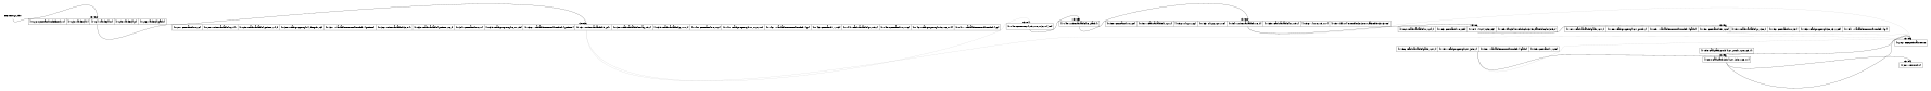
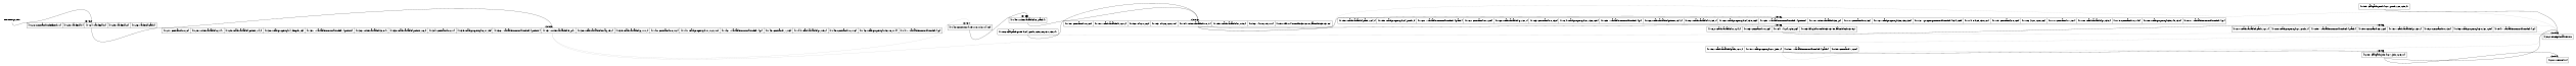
  digraph {
    rankdir=LR
    node [shape=record]
    edge [headport=n tailport=s]
    n1 [label=BB_entry1290 shape=none]
    n2 [label="{47122: constant[undefined,v1]|47123: vardecl['i']|47124: vardecl['n']|47125: vardecl['p']|47126: vardecl['path']}"]
    n3 [label="{47127: constant[0.0,v2]|47128: write-variable[v2,'i']*|47129: read-variable['points',v4,-]|47130: read-property[v4,'length',v3]|47131: \<variable-non-null-undef\>['points']|47132: write-variable[v3,'n']*|47133: read-variable['points',v6,-]|47134: constant[0.0,v7]|47135: read-property[v6,v7,v5]|47136: \<variable-non-null-undef\>['points']|47137: write-variable[v5,'p']*|47138: read-variable['Array',v9,-]|47139: read-variable['p',v11,-]|47140: constant[0.0,v12]|47141: read-property[v11,v12,v10]|47142: \<variable-non-null-undef\>['p']|47143: constant[\",\",v13]|47144: read-variable['p',v15,-]|47145: constant[1.0,v16]|47146: read-property[v15,v16,v14]|47147: \<variable-non-null-undef\>['p']}"]
    n4 [label="{47148: construct [-,v9,v10,v13,v14,v8]}"]
    n5 [label="{47202: exceptional-return}"]
    n6 [label="{47149: write-variable[v8,'path']*}"]
    n7 [label="{47150: constant[1.0,v20]|47151: read-variable['i',v21,-]|47152: +[v21,v22]|47153: +[v22,v20,v18]|47154: write-variable[v18,'i']|47155: read-variable['n',v19,-]|47156: \<[v18,v19,v17]|47157: if[v17](true-block:13787,false-block:13788)}"]
+   n8 [label="{47158: read-variable['path',v24,-]|47159: read-property[v24,'push',-]|47160: \<variable-non-null-undef\>['path']|47161: constant[\"H\",v25]|47162: read-variable['p',v31,-]|47163: constant[0.0,v32]|47164: read-property[v31,v32,v29]|47165: \<variable-non-null-undef\>['p']|47166: read-variable['points',v34,-]|47167: read-variable['i',v35,-]|47168: read-property[v34,v35,v33]|47169: \<variable-non-null-undef\>['points']|47170: write-variable[v33,'p']|47171: constant[0.0,v36]|47172: read-property[v33,v36,v30]|47173: \<property-non-null-undef\>[v34,v35]|47174: +[v29,v30,v27]|47175: constant[2.0,v28]|47176: /[v27,v28,v26]|47177: constant[\"V\",v37]|47178: read-variable['p',v39,-]|47179: constant[1.0,v40]|47180: read-property[v39,v40,v38]|47181: \<variable-non-null-undef\>['p']}"]
    n9 [label="{47182: read-variable['n',v24,-]|47183: constant[1.0,v25]|47184: \>[v24,v25,v23]|47185: if[v23](true-block:13790,false-block:13792)}"]
    n10 [label="{47187: read-variable['path',v27,-]|47188: read-property[v27,'push',-]|47189: \<variable-non-null-undef\>['path']|47190: constant[\"H\",v28]|47191: read-variable['p',v30,-]|47192: constant[0.0,v31]|47193: read-property[v30,v31,v29]|47194: \<variable-non-null-undef\>['p']}"]
+   n11 [label="{47186: call-path.push [v24,'push',v25,v26,v37,v38,-]*}"]
    n12 [label="{47196: read-variable['path',v27,-]|47197: read-property[v27,'join',-]|47198: \<variable-non-null-undef\>['path']|47199: constant[\"\",v28]}"]
    n13 [label="{47200: call-path.join [v27,'join',v28,v1]}"]
    n14 [label="{47195: call-path.push [v27,'push',v28,v29,-]*}"]
    n15 [label="{47201: return[v1]}"]
    n1 -> n2 [headlabel="    13782"]
    n2 -> n3 [headlabel="      13783"]
    n3 -> n4 [color=gray headlabel="      13784"]
    n3 -> n5 [color=gray headlabel="      13795"]
    n4 -> n6 [headlabel="      13785"]
    n6 -> n7 [headlabel="      13786"]
    n7 -> n5 [color=gray]
+   n7 -> n8 [headlabel="      13787"]
    n7 -> n9 [headlabel="      13788"]
+   n8 -> n5 [color=gray]
    n9 -> n10 [headlabel="      13790"]
    n10 -> n5 [color=gray]
+   n11 -> n5 [color=gray]
+   n11 -> n7
    n12 -> n5 [color=gray]
    n12 -> n13 [headlabel="      13793"]
    n13 -> n5 [color=black]
    n13 -> n15 [headlabel="      13794"]
    n14 -> n5 [color=black]
  }
